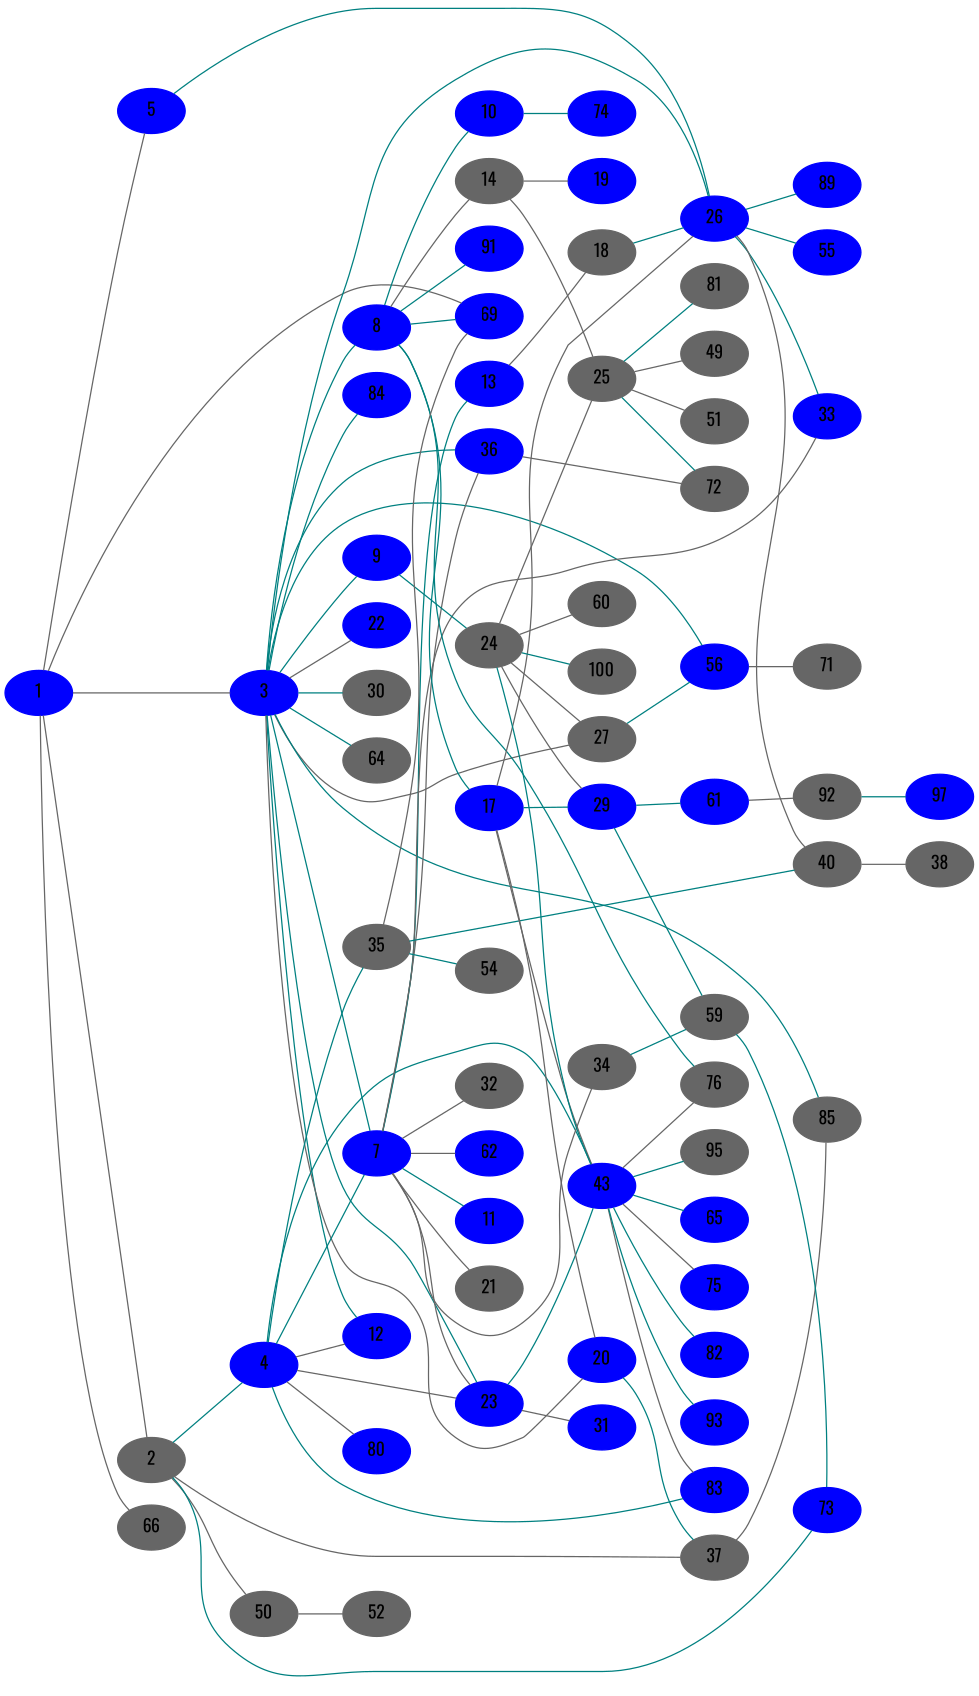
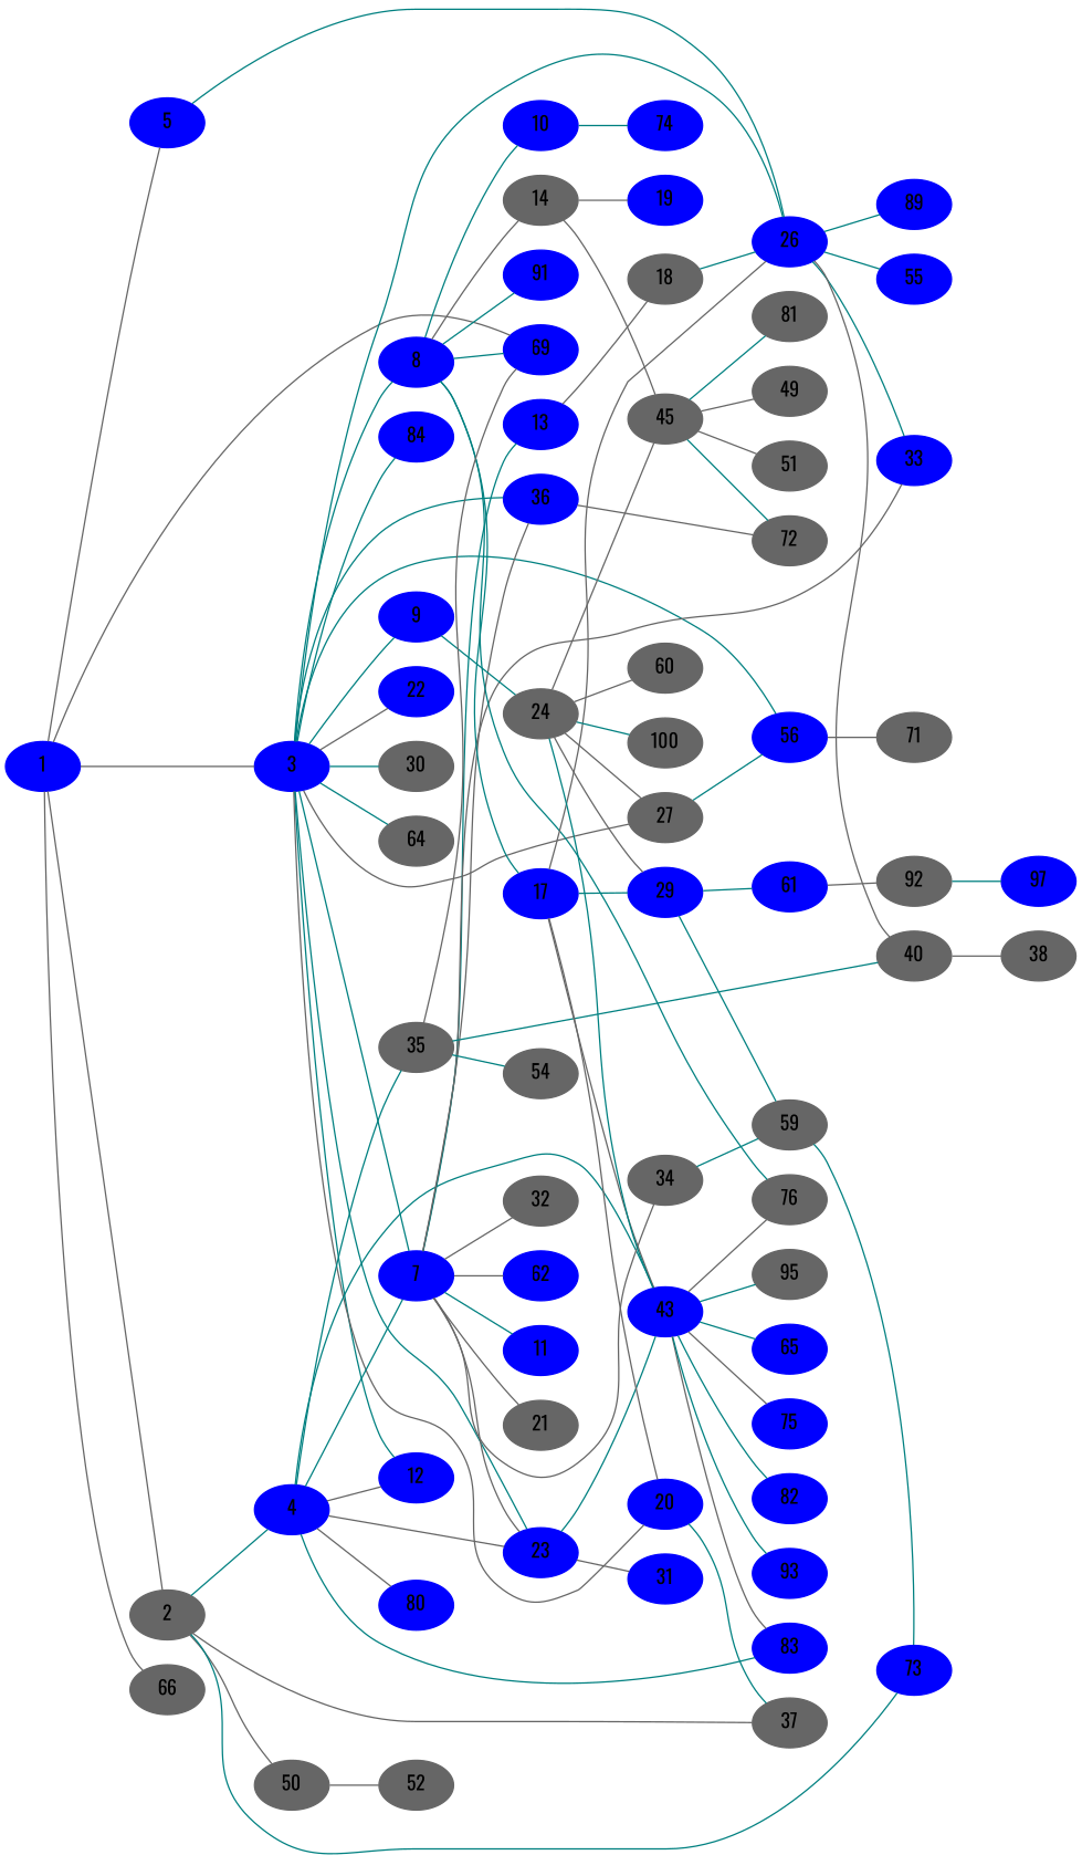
  graph {
    fontname=Oswald
    rankdir=LR
    node [color=blue fontname=Oswald style=filled]
    edge [color=teal fontname=Oswald]
    1 [super="+39"]
    2 [color=gray40 super="+41"]
    3 [super="+57"]
    5 [super="+15"]
    66 [color=gray40]
    69
    4 [super="+6"]
    37 [color=gray40 super="+63"]
    50 [color=gray40]
    73 [super="+86"]
    7 [super="+46"]
    8 [super="+53"]
    9
    12
    20
    22
    23 [super="+42"]
    26 [super="+44"]
    27 [color=gray40 super="+68"]
    30 [color=gray40]
    36
    56 [super="+67"]
    64 [color=gray40]
    84
-   85 [color=gray40]
    35 [color=gray40 super="+45"]
    43 [super="+48"]
    80
    83
    52 [color=gray40]
    11
    13 [super="+79"]
    21 [color=gray40]
    32 [color=gray40]
    33
    34 [color=gray40 super="+99"]
    62
    10 [super="+16"]
    14 [color=gray40 super="+47"]
    17
    76 [color=gray40]
    91 [super="+94"]
    24 [color=gray40 super="+58"]
    31 [super="+87"]
    40 [color=gray40]
    55
    89
    72 [color=gray40 super="+96"]
    71 [color=gray40]
    54 [color=gray40]
    65
    75
    82
    93
    95 [color=gray40]
    18 [color=gray40]
    59 [color=gray40 super="+77"]
    74
    19
-   25 [color=gray40 super="+28"]
+   25 [color=gray40 super="+28" label=45]
    29 [super="+90"]
    60 [color=gray40]
    100 [color=gray40]
    49 [color=gray40]
    51 [color=gray40]
    81 [color=gray40]
    61 [super="+78"]
    38 [color=gray40]
    92 [color=gray40 super="+98"]
    97
    1 -- 2 [color=gray40]
    1 -- 3 [color=gray40]
    1 -- 5 [color=gray40]
    1 -- 66 [color=gray40]
    1 -- 69 [color=gray40]
    2 -- 4
    2 -- 37 [color=gray40]
    2 -- 50 [color=gray40]
    2 -- 73
    3 -- 7
    3 -- 8
    3 -- 9
    3 -- 12
    3 -- 20 [color=gray40]
    3 -- 22 [color=gray40]
    3 -- 23
    3 -- 26
    3 -- 27 [color=gray40]
    3 -- 30
    3 -- 36
    3 -- 56
    3 -- 64
    3 -- 84
-   3 -- 85
    5 -- 26
    4 -- 7
    4 -- 12 [color=gray40]
    4 -- 23 [color=gray40]
    4 -- 35
    4 -- 43
    4 -- 80 [color=gray40]
    4 -- 83
-   37 -- 85 [color=gray40]
    50 -- 52 [color=gray40]
    7 -- 23 [color=gray40]
    7 -- 36 [color=gray40]
    7 -- 11
    7 -- 13
    7 -- 21 [color=gray40]
    7 -- 32 [color=gray40]
    7 -- 33 [color=gray40]
    7 -- 34 [color=gray40]
    7 -- 62 [color=gray40]
    8 -- 69
    8 -- 10
    8 -- 14 [color=gray40]
    8 -- 17
    8 -- 76
    8 -- 91
    9 -- 24
    20 -- 37
    23 -- 43
    23 -- 31 [color=gray40]
    26 -- 33
    26 -- 40 [color=gray40]
    26 -- 55
    26 -- 89
    27 -- 56
    36 -- 72 [color=gray40]
    56 -- 71 [color=gray40]
    35 -- 69 [color=gray40]
    35 -- 40
    35 -- 54
    43 -- 83 [color=gray40]
    43 -- 76 [color=gray40]
    43 -- 65
    43 -- 75 [color=gray40]
    43 -- 82
    43 -- 93
    43 -- 95
    13 -- 18 [color=gray40]
    34 -- 59
    10 -- 74
    14 -- 19 [color=gray40]
    14 -- 25 [color=gray40]
    17 -- 20 [color=gray40]
    17 -- 26 [color=gray40]
    17 -- 43 [color=gray40]
    17 -- 29
    24 -- 27 [color=gray40]
    24 -- 43 [weight=2]
    24 -- 25 [color=gray40]
    24 -- 29 [color=gray40]
    24 -- 60 [color=gray40]
    24 -- 100
    40 -- 38 [color=gray40]
    18 -- 26
    59 -- 73
    25 -- 72
    25 -- 49 [color=gray40]
    25 -- 51 [color=gray40]
    25 -- 81
    29 -- 59
    29 -- 61
    61 -- 92 [color=gray40]
    92 -- 97
  }
